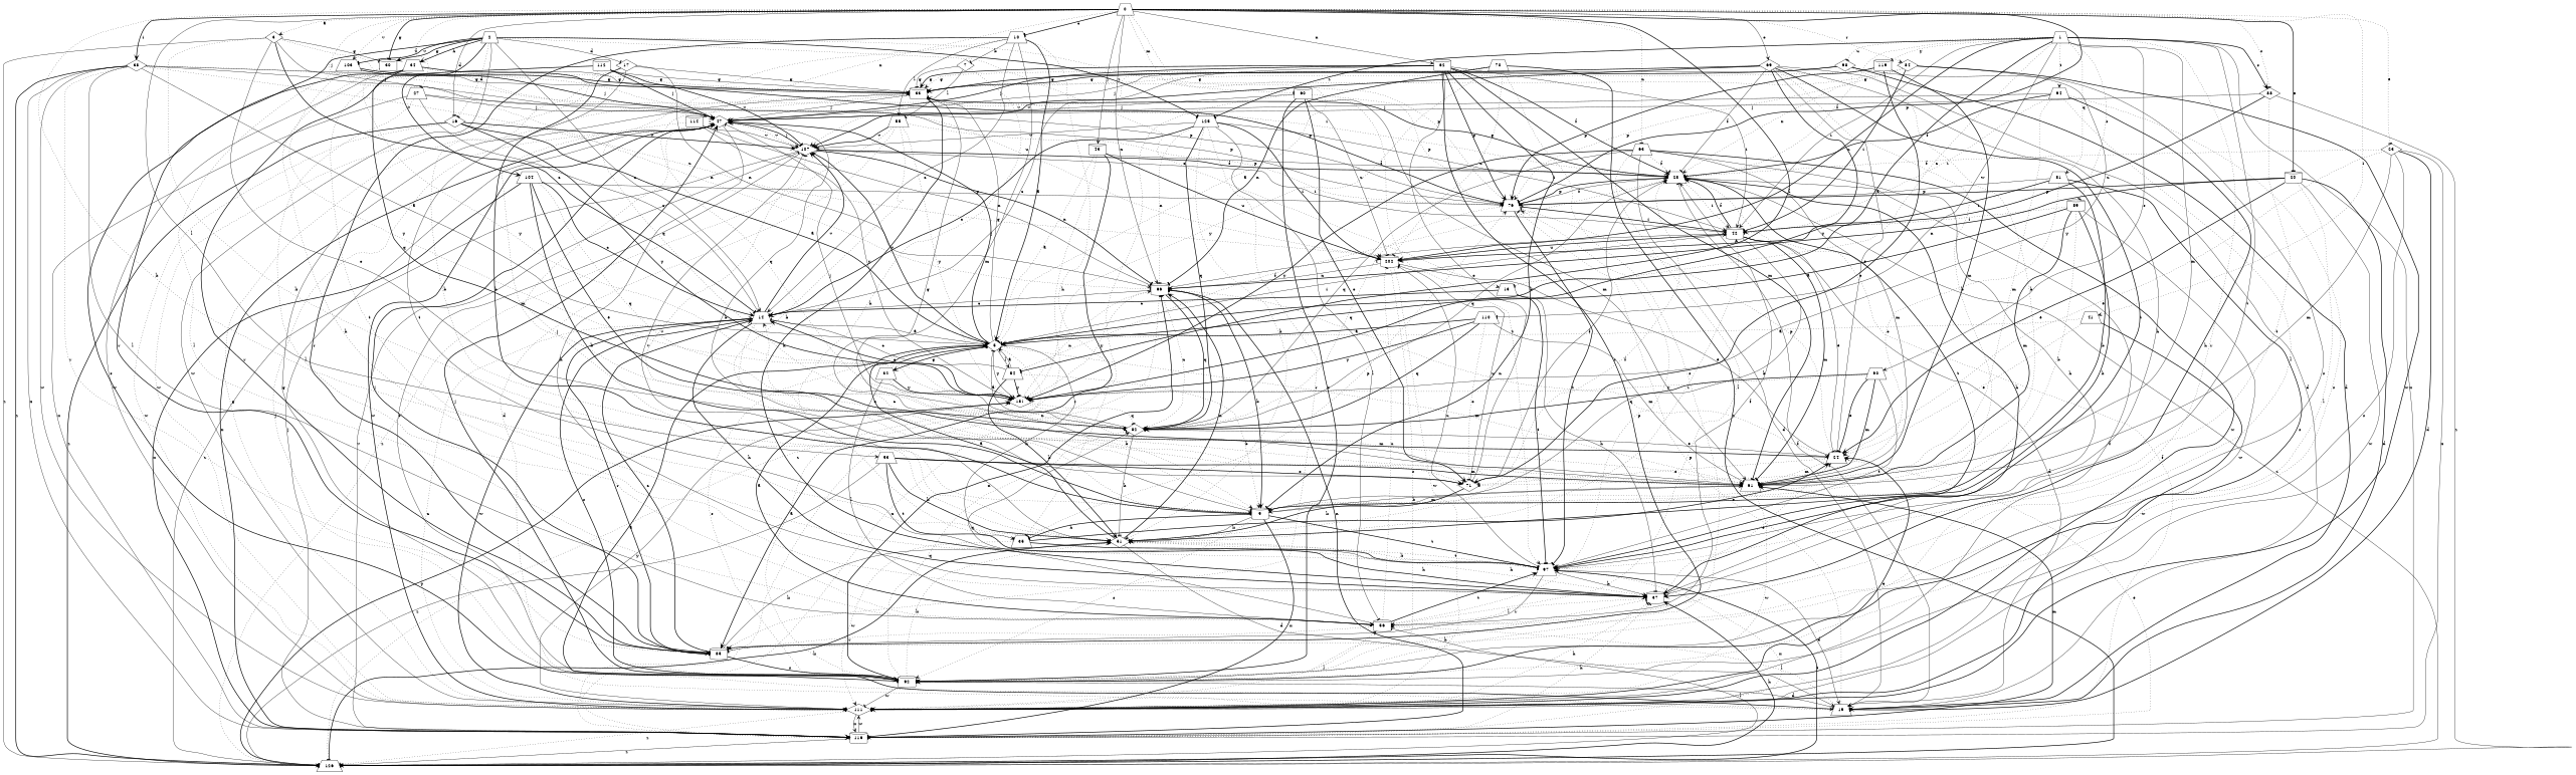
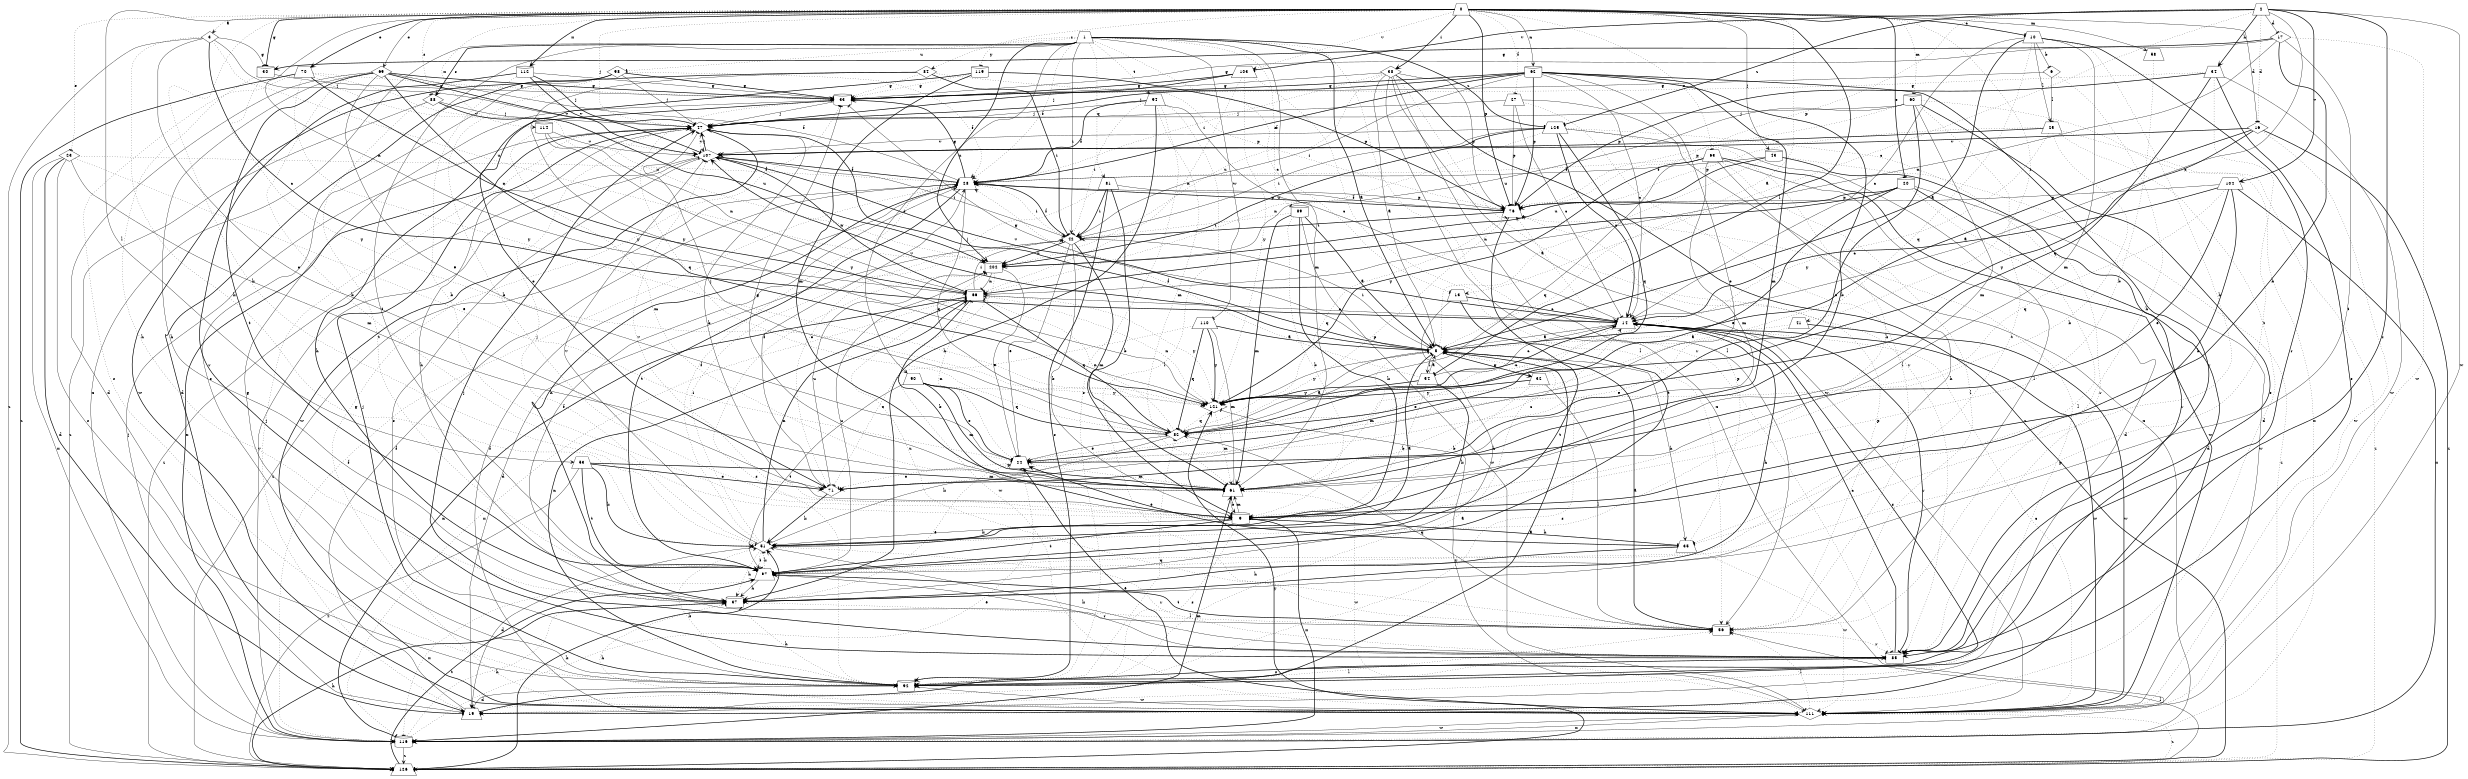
  strict digraph {
    node [shape=trapezium]
    edge [arrowhead=vee style=bold]
    3 [shape=diamond]
    0
    5 [shape=diamond]
    10
    16 [shape=diamond]
    20 [shape=cylinder]
    23 [shape=diamond]
    27
    30 [shape=cylinder]
    38 [shape=diamond]
    41
    43 [shape=cylinder]
    47 [shape=diamond]
    51 [shape=diamond]
    53
    54
+   58
    60 [shape=cylinder]
    62 [shape=cylinder]
    63
    66 [shape=cylinder]
    69 [shape=diamond]
    70
    76
    84 [shape=diamond]
    88 [shape=diamond]
    103
    112 [shape=cylinder]
    114 [shape=cylinder]
    n30 [label=202 shape=cylinder]
    14
    71 [shape=diamond]
    126
-   42 [shape=cylinder]
+   42 [shape=diamond]
    61
    32
    33 [shape=cylinder]
    35
    92 [shape=cylinder]
    107 [shape=diamond]
-   121 [shape=diamond label=181]
+   121 [shape=diamond]
    n42 [label=85 shape=cylinder]
-   7 [shape=diamond]
-   55
+   7 [shape=diamond label=6]
+   55 [label=25]
    82 [shape=diamond]
    111 [shape=diamond]
    19
    56 [shape=cylinder]
    24
    28
    116 [shape=cylinder]
    37 [shape=cylinder]
    9 [shape=cylinder]
    97
    1
    13
    81
    89 [shape=cylinder]
    90
    94
    98 [shape=diamond]
    110
    119 [shape=cylinder]
    125
    2
    17 [shape=diamond]
    34
    104
    3 -> 30 [arrowhead=tee label=g style=solid]
    3 -> 47 [label=j style=solid]
    3 -> 51 [arrowhead=tee label=k style=dotted]
    3 -> n30 [label=u style=dotted]
    3 -> 14 [arrowhead=tee label=c]
    3 -> 71 [label=o style=solid]
    3 -> 126 [arrowhead=tee label=z style=solid]
    0 -> 3 [label=a style=dotted]
    0 -> 5 [arrowhead=tee label=a style=dotted]
    0 -> 10 [arrowhead=tee label=c]
    0 -> 16 [arrowhead=tee label=d style=solid]
    0 -> 20 [arrowhead=tee label=e]
    0 -> 23 [arrowhead=tee label=e style=dotted]
    0 -> 27 [arrowhead=tee label=f style=dotted]
    0 -> 30 [arrowhead=tee label=g]
    0 -> 38 [label=i]
    0 -> 41 [label=i style=dotted]
    0 -> 43 [label=j style=solid]
    0 -> 47 [label=j style=dotted]
    0 -> 51 [arrowhead=tee label=k style=dotted]
    0 -> 53 [label=l style=solid]
    0 -> 54 [arrowhead=tee label=l]
+   0 -> 58 [label=m style=solid]
    0 -> 60 [arrowhead=tee label=m style=dotted]
    0 -> 62 [label=n style=solid]
    0 -> 63 [arrowhead=tee label=n style=dotted]
    0 -> 66 [label=n style=solid]
    0 -> 69 [label=o style=solid]
+   0 -> 70 [label=o]
    0 -> 76 [arrowhead=tee label=p]
    0 -> 84 [label=r style=dotted]
    0 -> 88 [arrowhead=tee label=s style=dotted]
    0 -> 103 [label=v style=dotted]
+   0 -> 112 [label=x]
    0 -> 114 [label=x style=dotted]
    5 -> 47 [label=j]
    5 -> 54 [label=l style=solid]
    5 -> 42 [label=i style=solid]
    5 -> 61 [label=m style=dotted]
    5 -> 32 [label=g]
    5 -> 33 [arrowhead=tee label=g style=solid]
    5 -> 35 [label=h style=solid]
    5 -> 92 [arrowhead=tee label=s style=dotted]
    5 -> 107 [label=v]
    5 -> 121 [label=y style=solid]
    10 -> 5 [label=a]
    10 -> 14 [label=c style=solid]
    10 -> 61 [label=m style=solid]
    10 -> 35 [arrowhead=tee label=h style=dotted]
    10 -> n42 [arrowhead=tee label=r]
    10 -> 7 [arrowhead=tee label=b style=solid]
    10 -> 55 [label=l style=solid]
    10 -> 82 [arrowhead=tee label=q style=dotted]
    16 -> 5 [label=a]
    16 -> 126 [arrowhead=tee label=z]
    16 -> 107 [label=v]
    16 -> 121 [label=y]
    16 -> 111 [arrowhead=tee label=w style=dotted]
    20 -> 66 [label=n]
    20 -> 76 [label=p]
    20 -> 111 [arrowhead=tee label=w style=solid]
    20 -> 19 [arrowhead=tee label=d]
    20 -> 56 [arrowhead=tee label=l style=dotted]
    20 -> 24 [label=e]
    23 -> 61 [arrowhead=tee label=m style=solid]
    23 -> 92 [label=s style=solid]
    23 -> 19 [arrowhead=tee label=d]
    23 -> 24 [arrowhead=tee label=e style=dotted]
    23 -> 28 [arrowhead=tee label=f style=dotted]
    23 -> 116 [arrowhead=tee label=x style=solid]
    27 -> 47 [arrowhead=tee label=j style=solid]
    27 -> 76 [arrowhead=tee label=p style=solid]
    27 -> 14 [arrowhead=tee label=c style=solid]
    27 -> 56 [label=l style=dotted]
    27 -> 116 [label=x style=solid]
    30 -> 33 [label=g style=solid]
    30 -> 121 [label=y style=dotted]
    30 -> 37 [label=h style=dotted]
    38 -> 5 [arrowhead=tee label=a style=solid]
    38 -> 76 [label=p style=solid]
    38 -> n30 [arrowhead=tee label=u style=dotted]
    38 -> 126 [arrowhead=tee label=z]
    38 -> 33 [arrowhead=tee label=g style=solid]
    38 -> n42 [arrowhead=tee label=r style=dotted]
    38 -> 111 [arrowhead=tee label=w style=solid]
    38 -> 56 [label=l style=solid]
    38 -> 28 [arrowhead=tee label=i style=dotted]
    38 -> 116 [label=x style=solid]
    41 -> 5 [arrowhead=tee label=a style=dotted]
    41 -> 111 [label=w]
    41 -> 24 [label=e style=dotted]
    43 -> 5 [arrowhead=tee label=a style=dotted]
    43 -> n30 [label=u]
    43 -> 126 [arrowhead=tee label=z style=dotted]
    43 -> n42 [label=r]
    43 -> 28 [label=f style=solid]
    47 -> 107 [label=v style=dotted]
    47 -> 111 [arrowhead=tee label=w]
    47 -> 116 [label=x]
    47 -> 37 [label=h style=solid]
    47 -> 9 [arrowhead=tee label=b style=solid]
    51 -> 5 [arrowhead=tee label=a]
    51 -> 47 [arrowhead=tee label=j style=dotted]
    51 -> 66 [label=n]
    51 -> 42 [label=i style=dotted]
    51 -> 107 [arrowhead=tee label=v style=solid]
+   51 -> n42 [arrowhead=tee label=r style=dotted]
    51 -> 19 [label=d style=solid]
    51 -> 28 [arrowhead=tee label=f style=dotted]
    51 -> 37 [label=h style=dotted]
    51 -> 97 [arrowhead=tee label=t style=dotted]
    53 -> 51 [label=k]
    53 -> 71 [label=o]
    53 -> 126 [label=z style=solid]
    53 -> 61 [arrowhead=tee label=m]
    53 -> 97 [arrowhead=tee label=t]
    54 -> 5 [label=a style=solid]
    54 -> 51 [label=k]
    54 -> 14 [arrowhead=tee label=c style=solid]
    54 -> 121 [arrowhead=tee label=y]
    54 -> 28 [label=f style=dotted]
    54 -> 9 [label=b style=dotted]
+   58 -> 9 [arrowhead=tee label=b style=dotted]
    60 -> 47 [label=j style=solid]
    60 -> 76 [arrowhead=tee label=p style=dotted]
    60 -> n30 [arrowhead=tee label=u style=solid]
    60 -> 71 [label=o]
    60 -> 61 [label=m style=solid]
    60 -> 92 [arrowhead=tee label=s]
    60 -> 116 [label=x style=dotted]
    60 -> 97 [label=t style=dotted]
    62 -> 47 [label=j]
    62 -> 76 [label=p]
    62 -> 14 [label=c style=solid]
    62 -> 71 [arrowhead=tee label=o style=solid]
    62 -> 42 [label=i style=solid]
    62 -> 61 [arrowhead=tee label=m]
    62 -> 33 [label=g]
    62 -> n42 [label=r]
    62 -> 28 [label=f]
    62 -> 9 [arrowhead=tee label=b]
    63 -> 61 [label=m style=solid]
    63 -> 121 [arrowhead=tee label=y]
    63 -> 82 [label=q style=solid]
    63 -> 111 [arrowhead=tee label=w]
    63 -> 19 [label=d style=solid]
    63 -> 56 [label=l style=dotted]
    63 -> 28 [arrowhead=tee label=f style=dotted]
    63 -> 37 [arrowhead=tee label=h style=solid]
    66 -> 14 [arrowhead=tee label=c style=solid]
    66 -> 42 [arrowhead=tee label=i style=solid]
    66 -> 121 [label=y style=dotted]
    66 -> 82 [label=q]
    66 -> 116 [arrowhead=tee label=x style=dotted]
    66 -> 9 [label=b]
    69 -> 33 [label=g]
    69 -> 107 [label=v]
    69 -> 121 [label=y]
    69 -> 19 [arrowhead=tee label=d style=solid]
    69 -> 24 [arrowhead=tee label=e style=solid]
    69 -> 28 [arrowhead=tee label=f style=solid]
    69 -> 37 [arrowhead=tee label=h style=solid]
    69 -> 9 [arrowhead=tee label=b style=dotted]
    69 -> 97 [label=t]
    70 -> 66 [arrowhead=tee label=n]
    70 -> n30 [arrowhead=tee label=u style=dotted]
    70 -> 126 [arrowhead=tee label=z]
    70 -> 33 [label=g style=dotted]
    70 -> 92 [arrowhead=tee label=s style=dotted]
    70 -> 107 [label=v style=dotted]
    70 -> 121 [arrowhead=tee label=y style=dotted]
    76 -> 42 [arrowhead=tee label=i]
    76 -> 82 [label=q style=dotted]
    76 -> 28 [label=f style=solid]
    76 -> 97 [arrowhead=tee label=t]
    84 -> 76 [label=p style=dotted]
    84 -> 42 [arrowhead=tee label=i]
    84 -> 33 [arrowhead=tee label=g style=dotted]
    84 -> 121 [arrowhead=tee label=y style=solid]
    84 -> 111 [arrowhead=tee label=w]
    88 -> 47 [label=j style=solid]
    88 -> n30 [label=u]
    88 -> 126 [label=z style=solid]
    88 -> 97 [label=t style=dotted]
    103 -> 47 [label=j]
    103 -> 66 [arrowhead=tee label=n style=dotted]
    103 -> 33 [arrowhead=tee label=g]
    103 -> 121 [arrowhead=tee label=y style=dotted]
    103 -> 56 [label=l style=dotted]
    112 -> 47 [arrowhead=tee label=j]
    112 -> 33 [label=g style=solid]
    112 -> 107 [arrowhead=tee label=v]
    112 -> n42 [label=r]
    112 -> 9 [label=b style=dotted]
    114 -> 66 [arrowhead=tee label=n style=solid]
    114 -> 61 [arrowhead=tee label=m style=dotted]
    114 -> 107 [arrowhead=tee label=v style=solid]
    114 -> 121 [label=y style=solid]
    n30 -> 66 [arrowhead=tee label=n style=solid]
    n30 -> 92 [label=s style=dotted]
    n30 -> 111 [label=w style=dotted]
    n30 -> 24 [arrowhead=tee label=e style=solid]
    14 -> 5 [label=a style=solid]
    14 -> 71 [arrowhead=tee label=o style=dotted]
    14 -> 92 [label=s]
    14 -> 107 [label=v]
    14 -> n42 [arrowhead=tee label=r]
    14 -> 111 [arrowhead=tee label=w]
    14 -> 37 [label=h]
    71 -> 51 [label=k]
    71 -> n30 [arrowhead=tee label=u style=solid]
    71 -> 28 [label=f style=solid]
    126 -> 51 [label=k]
    126 -> 121 [label=y]
    126 -> 56 [arrowhead=tee label=l style=solid]
    126 -> 37 [label=h]
    126 -> 97 [label=t]
    42 -> n30 [label=u]
    42 -> 61 [arrowhead=tee label=m]
    42 -> 19 [label=d style=solid]
    42 -> 24 [arrowhead=tee label=e style=solid]
    42 -> 28 [label=f]
    42 -> 9 [arrowhead=tee label=b style=solid]
    61 -> 14 [label=c style=dotted]
    61 -> 33 [arrowhead=tee label=g style=solid]
    61 -> 111 [arrowhead=tee label=w style=dotted]
    61 -> 9 [label=b style=solid]
    32 -> 121 [label=y]
    32 -> 56 [label=l style=solid]
    32 -> 9 [label=b style=dotted]
    33 -> 47 [label=j style=solid]
    33 -> 82 [label=q style=dotted]
    33 -> 37 [label=h]
    35 -> 76 [label=p style=dotted]
    35 -> 111 [label=w style=dotted]
    35 -> 24 [label=e]
    35 -> 37 [arrowhead=tee label=h]
    92 -> 5 [arrowhead=tee label=a style=dotted]
    92 -> 47 [label=j]
    92 -> 51 [label=k style=dotted]
    92 -> 66 [arrowhead=tee label=n]
    92 -> 33 [label=g style=solid]
    92 -> 82 [arrowhead=tee label=q style=dotted]
    92 -> 111 [arrowhead=tee label=w style=solid]
    92 -> 19 [arrowhead=tee label=d style=solid]
    92 -> 37 [arrowhead=tee label=h style=dotted]
    107 -> 47 [label=j]
    107 -> 66 [arrowhead=tee label=n]
    107 -> 126 [arrowhead=tee label=z style=solid]
    107 -> 42 [label=i style=solid]
    107 -> 92 [arrowhead=tee label=s style=solid]
    107 -> 28 [arrowhead=tee label=f]
    121 -> 66 [label=n style=dotted]
    121 -> 14 [label=c]
    121 -> 61 [label=m style=dotted]
    121 -> 82 [arrowhead=tee label=q style=dotted]
    n42 -> 47 [label=j]
    n42 -> 51 [label=k style=solid]
    n42 -> 14 [label=c]
    n42 -> 92 [label=s]
    7 -> 33 [arrowhead=tee label=g style=solid]
    7 -> 35 [arrowhead=tee label=h style=dotted]
    7 -> 55 [arrowhead=tee label=l style=solid]
    55 -> 76 [arrowhead=tee label=p style=dotted]
    55 -> 126 [label=z style=dotted]
    55 -> 107 [label=v]
    55 -> 121 [label=y style=dotted]
    55 -> 19 [label=d style=dotted]
    55 -> 9 [arrowhead=tee label=b style=dotted]
    82 -> 5 [arrowhead=tee label=a style=solid]
    82 -> 47 [arrowhead=tee label=j style=solid]
    82 -> 51 [arrowhead=tee label=k style=solid]
    82 -> 66 [arrowhead=tee label=n style=dotted]
    82 -> 24 [label=e style=solid]
    111 -> 14 [label=c style=dotted]
    111 -> 126 [arrowhead=tee label=z style=dotted]
    111 -> 33 [arrowhead=tee label=g style=dotted]
    111 -> 121 [arrowhead=tee label=y style=solid]
    111 -> 56 [label=l style=dotted]
    111 -> 24 [label=e]
    111 -> 28 [arrowhead=tee label=f style=solid]
    111 -> 116 [label=x style=solid]
    111 -> 37 [arrowhead=tee label=h style=dotted]
    19 -> 5 [label=a]
    19 -> 47 [label=j style=dotted]
    19 -> 76 [arrowhead=tee label=p style=dotted]
    19 -> 56 [label=l style=dotted]
    19 -> 28 [arrowhead=tee label=f style=solid]
    56 -> 5 [arrowhead=tee label=a]
    56 -> 76 [label=p style=dotted]
    56 -> n30 [arrowhead=tee label=u style=dotted]
    56 -> n42 [arrowhead=tee label=r style=dotted]
    56 -> 82 [label=q style=solid]
    56 -> 28 [label=f style=solid]
    56 -> 97 [label=t]
    24 -> 66 [arrowhead=tee label=n style=dotted]
    24 -> 76 [arrowhead=tee label=p style=dotted]
    24 -> 71 [arrowhead=tee label=o style=dotted]
    24 -> 61 [arrowhead=tee label=m style=dotted]
    28 -> 76 [arrowhead=tee label=p]
    28 -> 126 [label=z style=solid]
    28 -> 42 [label=i style=dotted]
    28 -> 33 [label=g]
    28 -> 82 [label=q style=solid]
    28 -> 37 [label=h]
    28 -> 97 [label=t]
    116 -> 47 [label=j style=solid]
    116 -> 66 [arrowhead=tee label=n]
    116 -> 126 [label=z style=solid]
    116 -> 61 [label=m]
    116 -> 107 [arrowhead=tee label=v style=solid]
    116 -> 111 [label=w style=solid]
    116 -> 24 [arrowhead=tee label=e style=dotted]
    116 -> 28 [label=f style=dotted]
    116 -> 37 [arrowhead=tee label=h style=dotted]
    37 -> 56 [arrowhead=tee label=l style=dotted]
    37 -> 24 [label=e style=dotted]
    9 -> 51 [label=k style=solid]
    9 -> 61 [label=m style=solid]
    9 -> 35 [arrowhead=tee label=h]
    9 -> 92 [label=s style=dotted]
    9 -> 107 [arrowhead=tee label=v style=dotted]
    9 -> 116 [arrowhead=tee label=x]
    9 -> 97 [arrowhead=tee label=t]
    97 -> 51 [arrowhead=tee label=k style=dotted]
    97 -> n30 [arrowhead=tee label=u style=solid]
    97 -> n42 [arrowhead=tee label=r style=solid]
-   97 -> 19 [label=d style=solid]
    97 -> 116 [arrowhead=tee label=x style=dotted]
    97 -> 37 [label=h style=solid]
    1 -> 5 [label=a]
    1 -> 88 [label=s]
    1 -> n30 [label=u]
    1 -> 42 [label=i style=solid]
    1 -> 61 [arrowhead=tee label=m style=solid]
    1 -> n42 [arrowhead=tee label=r style=dotted]
    1 -> 28 [label=f style=dotted]
    1 -> 116 [label=x style=solid]
    1 -> 97 [label=t style=solid]
    1 -> 13 [arrowhead=tee label=c style=dotted]
    1 -> 81 [label=q style=dotted]
    1 -> 89 [arrowhead=tee label=s style=dotted]
    1 -> 90 [label=s style=solid]
    1 -> 94 [label=t style=dotted]
    1 -> 98 [arrowhead=tee label=u style=dotted]
    1 -> 110 [arrowhead=tee label=w style=solid]
    1 -> 119 [arrowhead=tee label=y style=dotted]
    1 -> 125 [arrowhead=tee label=z]
    13 -> 14 [label=c]
    13 -> 37 [arrowhead=tee label=h style=solid]
    13 -> 97 [arrowhead=tee label=t]
    81 -> 76 [label=p style=solid]
    81 -> 71 [arrowhead=tee label=o style=dotted]
    81 -> 42 [label=i]
    81 -> 92 [label=s]
    81 -> 9 [arrowhead=tee label=b]
    89 -> 5 [label=a]
    89 -> 51 [arrowhead=tee label=k]
    89 -> 42 [arrowhead=tee label=i style=dotted]
    89 -> 61 [label=m]
    89 -> 111 [arrowhead=tee label=w style=solid]
    89 -> 9 [label=b style=dotted]
    90 -> 61 [arrowhead=tee label=m]
    90 -> 121 [arrowhead=tee label=y style=dotted]
    90 -> 82 [arrowhead=tee label=q]
    90 -> 24 [arrowhead=tee label=e]
    90 -> 97 [label=t style=solid]
    94 -> 47 [arrowhead=tee label=j style=solid]
+   94 -> 14 [arrowhead=tee label=c style=solid]
    94 -> 42 [arrowhead=tee label=i style=dotted]
    94 -> 61 [arrowhead=tee label=m style=dotted]
    94 -> 92 [arrowhead=tee label=s style=dotted]
    94 -> 56 [arrowhead=tee label=l style=dotted]
    94 -> 28 [arrowhead=tee label=f]
    94 -> 37 [label=h]
    98 -> 47 [arrowhead=tee label=j style=solid]
    98 -> 33 [arrowhead=tee label=g]
    98 -> 92 [label=s style=solid]
    98 -> 19 [label=d]
-   98 -> 28 [label=x style=dotted]
+   98 -> 28 [label=f style=dotted]
    98 -> 9 [arrowhead=tee label=b style=dotted]
    110 -> 5 [arrowhead=tee label=a]
    110 -> 71 [arrowhead=tee label=o style=dotted]
    110 -> 61 [arrowhead=tee label=m style=solid]
    110 -> 121 [arrowhead=tee label=y]
    110 -> 82 [arrowhead=tee label=q]
    119 -> 76 [label=p]
    119 -> 71 [label=o]
    119 -> 61 [arrowhead=tee label=m]
    119 -> 33 [label=g style=dotted]
    125 -> 51 [label=k style=dotted]
    125 -> 66 [arrowhead=tee label=n style=dotted]
-   125 -> n30 [label=i]
+   125 -> n30 [label=u]
    125 -> 14 [label=c]
    125 -> 42 [label=i style=solid]
    125 -> 107 [label=v style=solid]
    125 -> n42 [arrowhead=tee label=r style=dotted]
    125 -> 82 [label=q]
    125 -> 56 [arrowhead=tee label=l style=solid]
    2 -> 16 [arrowhead=tee label=d style=dotted]
-   2 -> 30 [label=g]
+   17 -> 30 [label=g]
    2 -> 76 [arrowhead=tee label=p style=dotted]
    2 -> 103 [arrowhead=tee label=v]
    2 -> 14 [label=c style=solid]
    2 -> n42 [label=r]
    2 -> 111 [label=w style=solid]
    2 -> 13 [label=c style=dotted]
    2 -> 125 [arrowhead=tee label=z]
    2 -> 17 [arrowhead=tee label=d style=solid]
    2 -> 34 [label=h]
    2 -> 104 [label=v]
    17 -> 66 [label=n style=solid]
    17 -> 33 [arrowhead=tee label=g style=solid]
    17 -> 111 [arrowhead=tee label=w style=dotted]
    17 -> 9 [arrowhead=tee label=b]
    17 -> 97 [arrowhead=tee label=t style=solid]
    34 -> 76 [arrowhead=tee label=p]
    34 -> 33 [arrowhead=tee label=g style=dotted]
    34 -> 92 [arrowhead=tee label=s]
    34 -> 82 [arrowhead=tee label=q]
    34 -> 111 [label=w style=solid]
    34 -> 97 [arrowhead=tee label=t style=dotted]
    104 -> 76 [label=p style=solid]
    104 -> 14 [label=c]
    104 -> 82 [arrowhead=tee label=q style=dotted]
    104 -> 24 [arrowhead=tee label=e]
    104 -> 116 [label=x]
    104 -> 9 [arrowhead=tee label=b]
  }
